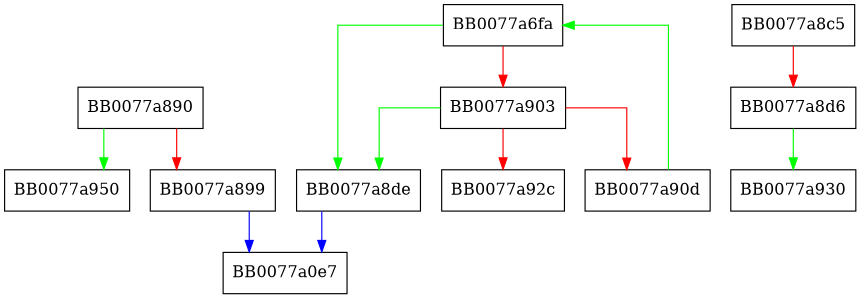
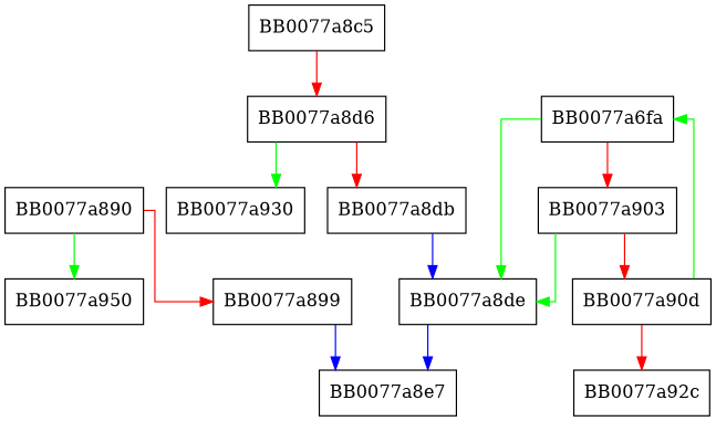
  digraph {
    splines=ortho
    node [shape=box]
    edge [color=red]
    BB0077a890
    BB0077a950
    BB0077a899
-   BB0077a8e7 [label=BB0077a0e7]
+   BB0077a8e7
    BB0077a8d6
    BB0077a930
+   BB0077a8db
    BB0077a8c5
    BB0077a8de
    n10 [label=BB0077a6fa]
    BB0077a903
    BB0077a90d
    BB0077a92c
    BB0077a890 -> BB0077a950 [color=green]
    BB0077a890 -> BB0077a899
    BB0077a899 -> BB0077a8e7 [color=blue]
    BB0077a8d6 -> BB0077a930 [color=green]
+   BB0077a8d6 -> BB0077a8db
+   BB0077a8db -> BB0077a8de [color=blue]
    BB0077a8c5 -> BB0077a8d6
    BB0077a8de -> BB0077a8e7 [color=blue]
    n10 -> BB0077a8de [color=green]
    n10 -> BB0077a903
    BB0077a903 -> BB0077a8de [color=green]
    BB0077a903 -> BB0077a90d
    BB0077a90d -> n10 [color=green]
-   BB0077a903 -> BB0077a92c
+   BB0077a90d -> BB0077a92c
  }
